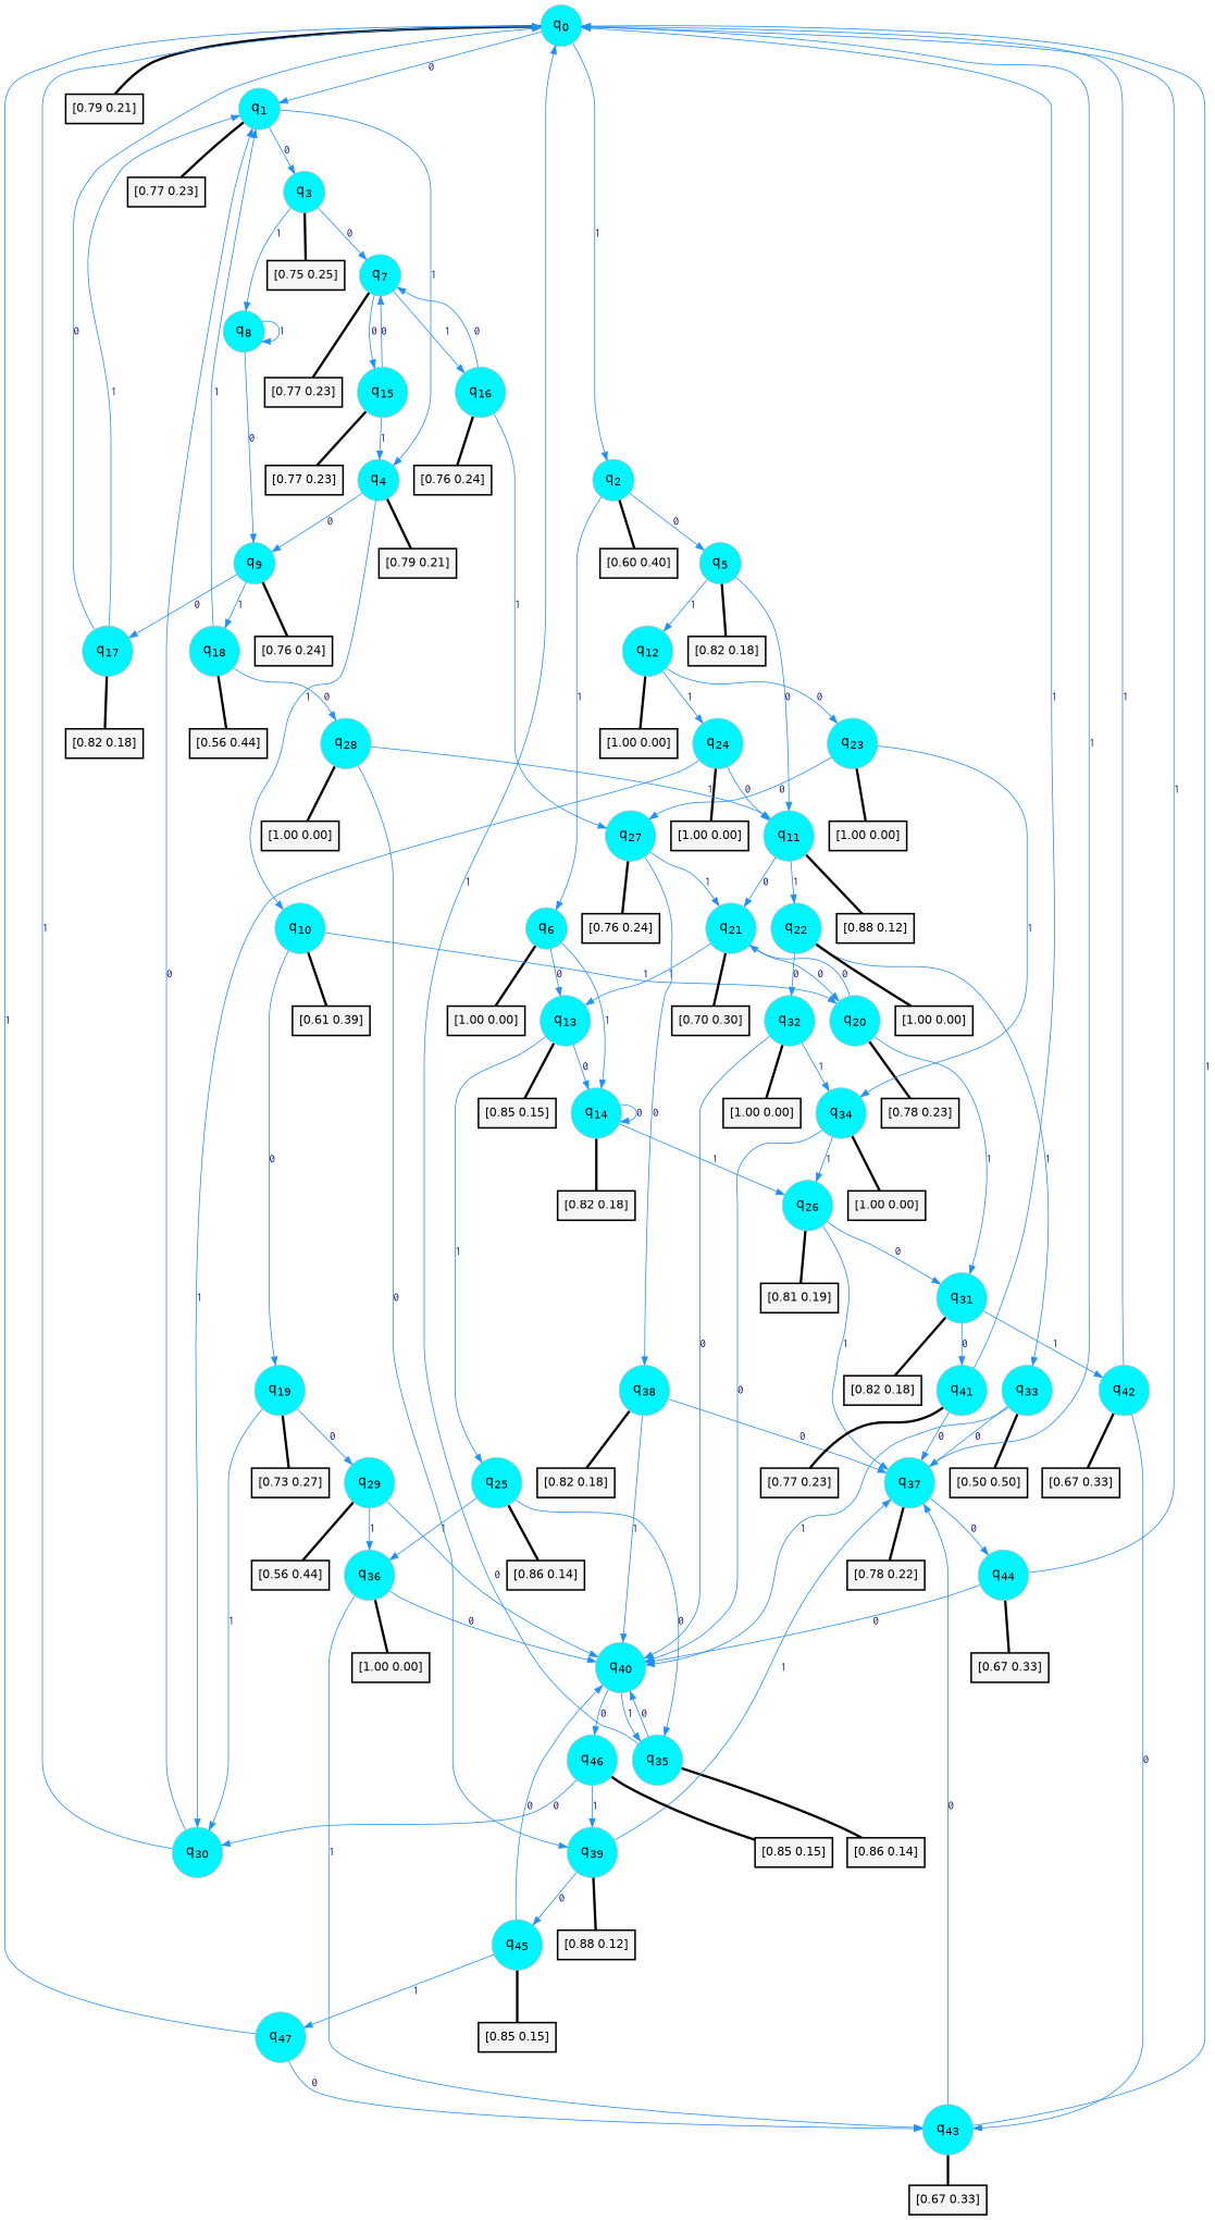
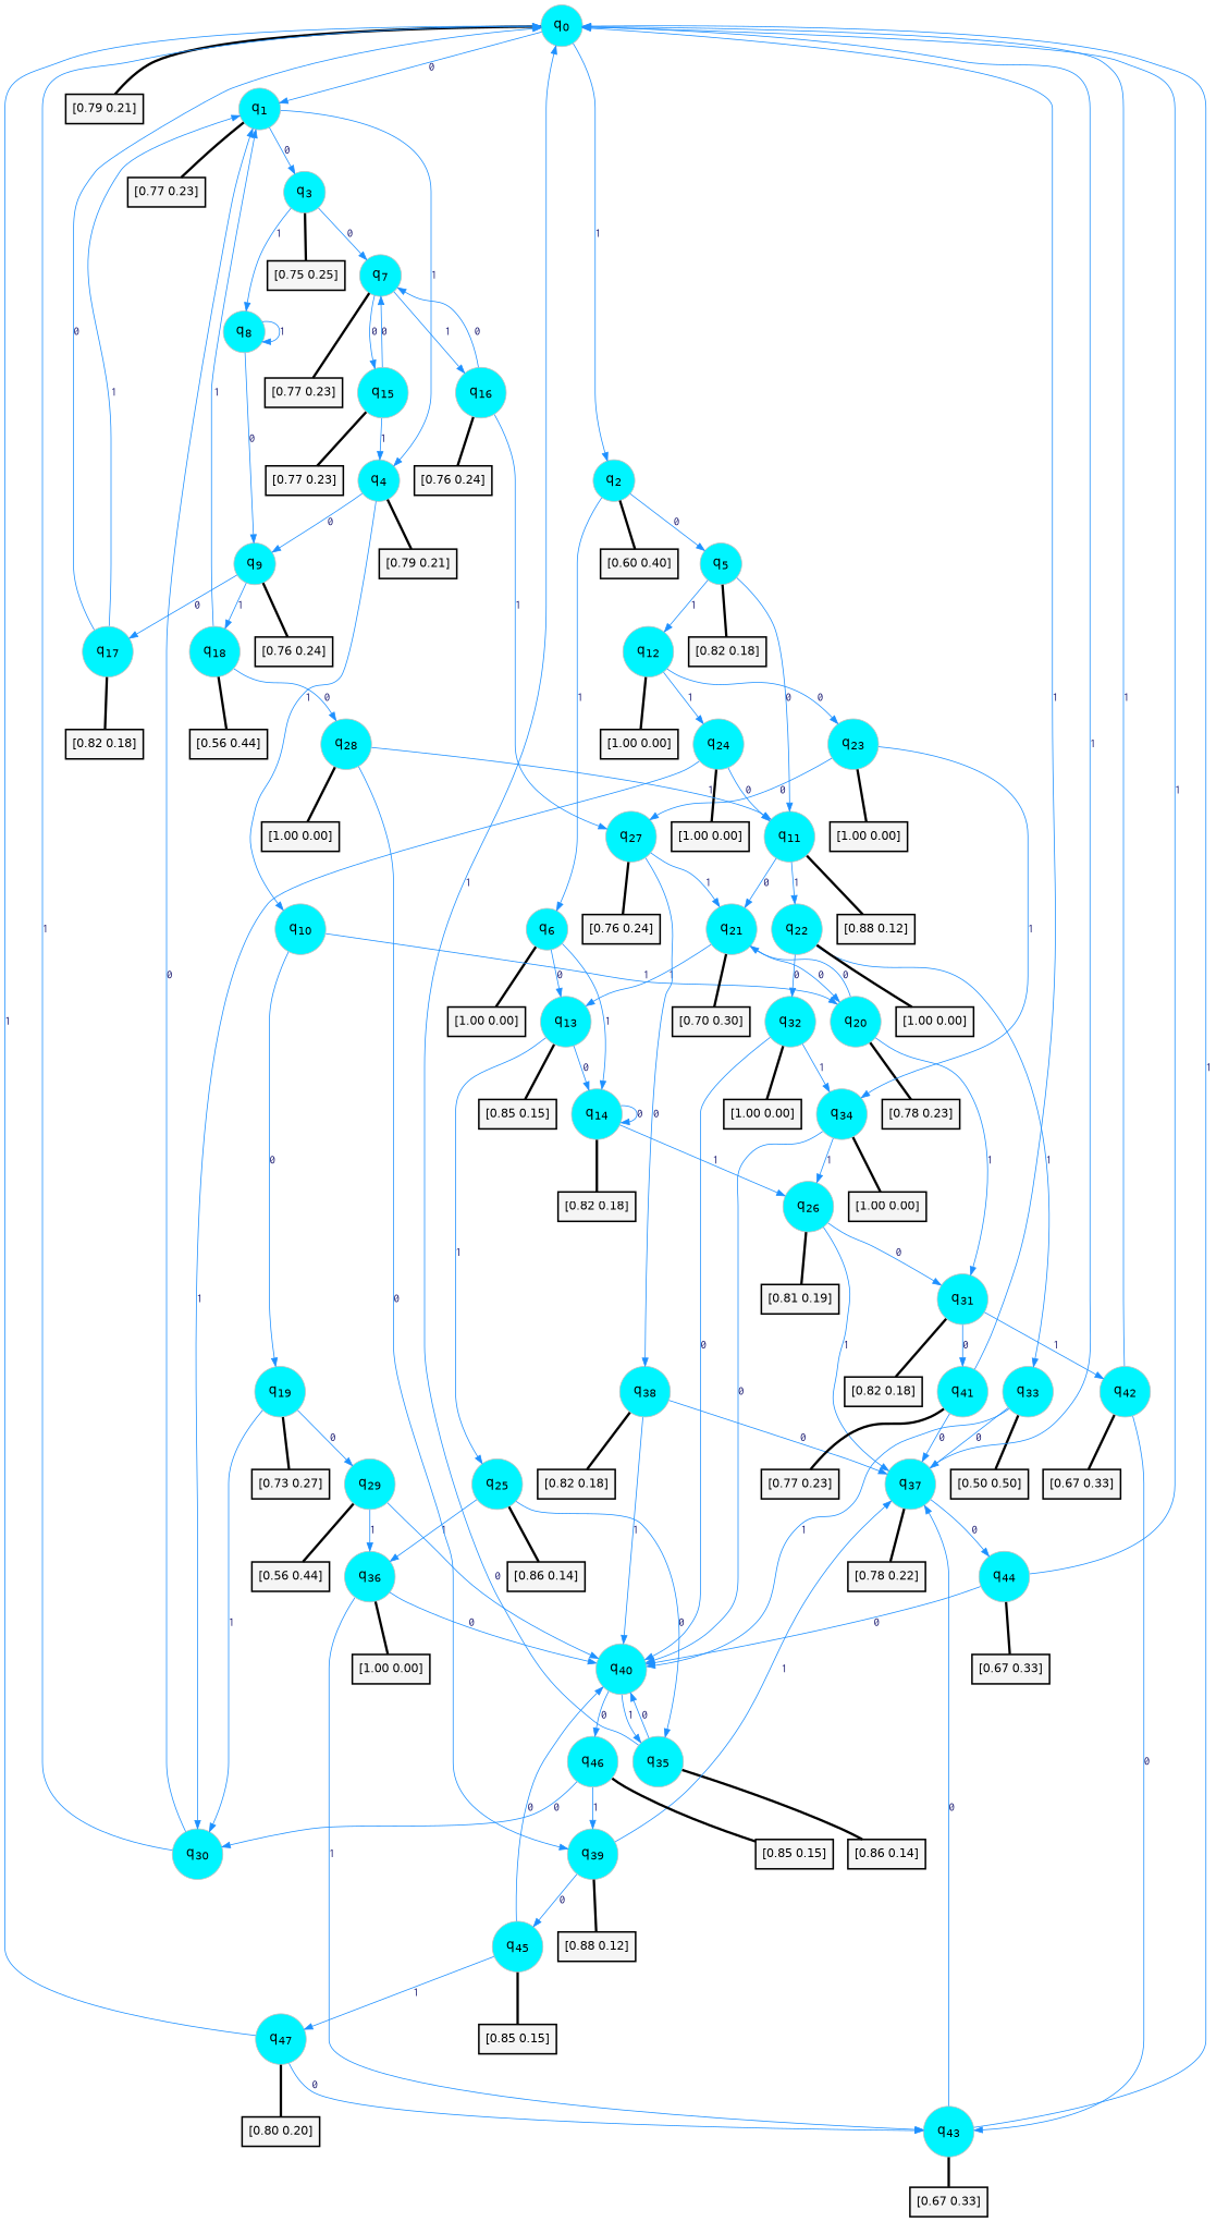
  digraph {
    rankdir=TD
    node [color=gray fillcolor=turquoise1 fontcolor=black fontname=Helvetica fontsize=16 fontweight=bold shape=circle style=filled]
    edge [arrowsize=1 color=dodgerblue1 fontcolor=midnightblue fontname=courier fontweight=bold penwidth=1 style=solid weight=20]
    n1 [label=<q<SUB>0</SUB>>]
    n2 [label=<q<SUB>1</SUB>>]
    n3 [label=<q<SUB>2</SUB>>]
    n4 [color=black fillcolor=whitesmoke fontsize=14 label="[0.79 0.21]" penwidth=2 shape=box]
    n5 [label=<q<SUB>3</SUB>>]
    n6 [label=<q<SUB>4</SUB>>]
    n7 [color=black fillcolor=whitesmoke fontsize=14 label="[0.77 0.23]" penwidth=2 shape=box]
    n8 [label=<q<SUB>5</SUB>>]
    n9 [label=<q<SUB>6</SUB>>]
    n10 [color=black fillcolor=whitesmoke fontsize=14 label="[0.60 0.40]" penwidth=2 shape=box]
    n11 [label=<q<SUB>7</SUB>>]
    n12 [label=<q<SUB>8</SUB>>]
    n13 [color=black fillcolor=whitesmoke fontsize=14 label="[0.75 0.25]" penwidth=2 shape=box]
    n14 [label=<q<SUB>9</SUB>>]
    n15 [label=<q<SUB>10</SUB>>]
    n16 [color=black fillcolor=whitesmoke fontsize=14 label="[0.79 0.21]" penwidth=2 shape=box]
    n17 [label=<q<SUB>11</SUB>>]
    n18 [label=<q<SUB>12</SUB>>]
    n19 [color=black fillcolor=whitesmoke fontsize=14 label="[0.82 0.18]" penwidth=2 shape=box]
    n20 [label=<q<SUB>13</SUB>>]
    n21 [label=<q<SUB>14</SUB>>]
    n22 [color=black fillcolor=whitesmoke fontsize=14 label="[1.00 0.00]" penwidth=2 shape=box]
    n23 [label=<q<SUB>15</SUB>>]
    n24 [label=<q<SUB>16</SUB>>]
    n25 [color=black fillcolor=whitesmoke fontsize=14 label="[0.77 0.23]" penwidth=2 shape=box]
    n26 [label=<q<SUB>17</SUB>>]
    n27 [label=<q<SUB>18</SUB>>]
    n28 [color=black fillcolor=whitesmoke fontsize=14 label="[0.76 0.24]" penwidth=2 shape=box]
    n29 [label=<q<SUB>19</SUB>>]
    n30 [label=<q<SUB>20</SUB>>]
-   n31 [color=black fillcolor=whitesmoke fontsize=14 label="[0.61 0.39]" penwidth=2 shape=box]
    n32 [label=<q<SUB>21</SUB>>]
    n33 [label=<q<SUB>22</SUB>>]
    n34 [color=black fillcolor=whitesmoke fontsize=14 label="[0.88 0.12]" penwidth=2 shape=box]
    n35 [label=<q<SUB>23</SUB>>]
    n36 [label=<q<SUB>24</SUB>>]
    n37 [color=black fillcolor=whitesmoke fontsize=14 label="[1.00 0.00]" penwidth=2 shape=box]
    n38 [label=<q<SUB>25</SUB>>]
    n39 [color=black fillcolor=whitesmoke fontsize=14 label="[0.85 0.15]" penwidth=2 shape=box]
    n40 [label=<q<SUB>26</SUB>>]
    n41 [color=black fillcolor=whitesmoke fontsize=14 label="[0.82 0.18]" penwidth=2 shape=box]
    n42 [color=black fillcolor=whitesmoke fontsize=14 label="[0.77 0.23]" penwidth=2 shape=box]
    n43 [label=<q<SUB>27</SUB>>]
    n44 [color=black fillcolor=whitesmoke fontsize=14 label="[0.76 0.24]" penwidth=2 shape=box]
    n45 [color=black fillcolor=whitesmoke fontsize=14 label="[0.82 0.18]" penwidth=2 shape=box]
    n46 [label=<q<SUB>28</SUB>>]
    n47 [color=black fillcolor=whitesmoke fontsize=14 label="[0.56 0.44]" penwidth=2 shape=box]
    n48 [label=<q<SUB>29</SUB>>]
    n49 [label=<q<SUB>30</SUB>>]
    n50 [color=black fillcolor=whitesmoke fontsize=14 label="[0.73 0.27]" penwidth=2 shape=box]
    n51 [label=<q<SUB>31</SUB>>]
    n52 [color=black fillcolor=whitesmoke fontsize=14 label="[0.78 0.23]" penwidth=2 shape=box]
    n53 [color=black fillcolor=whitesmoke fontsize=14 label="[0.70 0.30]" penwidth=2 shape=box]
    n54 [label=<q<SUB>32</SUB>>]
    n55 [label=<q<SUB>33</SUB>>]
    n56 [color=black fillcolor=whitesmoke fontsize=14 label="[1.00 0.00]" penwidth=2 shape=box]
    n57 [label=<q<SUB>34</SUB>>]
    n58 [color=black fillcolor=whitesmoke fontsize=14 label="[1.00 0.00]" penwidth=2 shape=box]
    n59 [color=black fillcolor=whitesmoke fontsize=14 label="[1.00 0.00]" penwidth=2 shape=box]
    n60 [label=<q<SUB>35</SUB>>]
    n61 [label=<q<SUB>36</SUB>>]
    n62 [color=black fillcolor=whitesmoke fontsize=14 label="[0.86 0.14]" penwidth=2 shape=box]
    n63 [label=<q<SUB>37</SUB>>]
    n64 [color=black fillcolor=whitesmoke fontsize=14 label="[0.81 0.19]" penwidth=2 shape=box]
    n65 [label=<q<SUB>38</SUB>>]
    n66 [color=black fillcolor=whitesmoke fontsize=14 label="[0.76 0.24]" penwidth=2 shape=box]
    n67 [label=<q<SUB>39</SUB>>]
    n68 [color=black fillcolor=whitesmoke fontsize=14 label="[1.00 0.00]" penwidth=2 shape=box]
    n69 [label=<q<SUB>40</SUB>>]
    n70 [color=black fillcolor=whitesmoke fontsize=14 label="[0.56 0.44]" penwidth=2 shape=box]
    n71 [label=<q<SUB>41</SUB>>]
    n72 [label=<q<SUB>42</SUB>>]
    n73 [color=black fillcolor=whitesmoke fontsize=14 label="[0.82 0.18]" penwidth=2 shape=box]
    n74 [color=black fillcolor=whitesmoke fontsize=14 label="[1.00 0.00]" penwidth=2 shape=box]
    n75 [color=black fillcolor=whitesmoke fontsize=14 label="[0.50 0.50]" penwidth=2 shape=box]
    n76 [color=black fillcolor=whitesmoke fontsize=14 label="[1.00 0.00]" penwidth=2 shape=box]
    n77 [color=black fillcolor=whitesmoke fontsize=14 label="[0.86 0.14]" penwidth=2 shape=box]
    n78 [label=<q<SUB>43</SUB>>]
    n79 [color=black fillcolor=whitesmoke fontsize=14 label="[1.00 0.00]" penwidth=2 shape=box]
    n80 [label=<q<SUB>44</SUB>>]
    n81 [color=black fillcolor=whitesmoke fontsize=14 label="[0.78 0.22]" penwidth=2 shape=box]
    n82 [color=black fillcolor=whitesmoke fontsize=14 label="[0.82 0.18]" penwidth=2 shape=box]
    n83 [label=<q<SUB>45</SUB>>]
    n84 [color=black fillcolor=whitesmoke fontsize=14 label="[0.88 0.12]" penwidth=2 shape=box]
    n85 [label=<q<SUB>46</SUB>>]
    n86 [color=black fillcolor=whitesmoke fontsize=14 label="[0.77 0.23]" penwidth=2 shape=box]
    n87 [color=black fillcolor=whitesmoke fontsize=14 label="[0.67 0.33]" penwidth=2 shape=box]
    n88 [color=black fillcolor=whitesmoke fontsize=14 label="[0.67 0.33]" penwidth=2 shape=box]
    n89 [color=black fillcolor=whitesmoke fontsize=14 label="[0.67 0.33]" penwidth=2 shape=box]
    n90 [label=<q<SUB>47</SUB>>]
    n91 [color=black fillcolor=whitesmoke fontsize=14 label="[0.85 0.15]" penwidth=2 shape=box]
    n92 [color=black fillcolor=whitesmoke fontsize=14 label="[0.85 0.15]" penwidth=2 shape=box]
+   n93 [color=black fillcolor=whitesmoke fontsize=14 label="[0.80 0.20]" penwidth=2 shape=box]
    n1 -> n2 [label=0]
    n1 -> n3 [label=1]
    n1 -> n4 [arrowhead=none color=black penwidth=3]
    n2 -> n5 [label=0]
    n2 -> n6 [label=1]
    n2 -> n7 [arrowhead=none color=black penwidth=3]
    n3 -> n8 [label=0]
    n3 -> n9 [label=1]
    n3 -> n10 [arrowhead=none color=black penwidth=3]
    n5 -> n11 [label=0]
    n5 -> n12 [label=1]
    n5 -> n13 [arrowhead=none color=black penwidth=3]
    n6 -> n14 [label=0]
    n6 -> n15 [label=1]
    n6 -> n16 [arrowhead=none color=black penwidth=3]
    n8 -> n17 [label=0]
    n8 -> n18 [label=1]
    n8 -> n19 [arrowhead=none color=black penwidth=3]
    n9 -> n20 [label=0]
    n9 -> n21 [label=1]
    n9 -> n22 [arrowhead=none color=black penwidth=3]
    n11 -> n23 [label=0]
    n11 -> n24 [label=1]
    n11 -> n25 [arrowhead=none color=black penwidth=3]
    n12 -> n12 [label=1]
    n12 -> n14 [label=0]
    n14 -> n26 [label=0]
    n14 -> n27 [label=1]
    n14 -> n28 [arrowhead=none color=black penwidth=3]
    n15 -> n29 [label=0]
    n15 -> n30 [label=1]
-   n15 -> n31 [arrowhead=none color=black penwidth=3]
    n17 -> n32 [label=0]
    n17 -> n33 [label=1]
    n17 -> n34 [arrowhead=none color=black penwidth=3]
    n18 -> n35 [label=0]
    n18 -> n36 [label=1]
    n18 -> n37 [arrowhead=none color=black penwidth=3]
    n20 -> n21 [label=0]
    n20 -> n38 [label=1]
    n20 -> n39 [arrowhead=none color=black penwidth=3]
    n21 -> n21 [label=0]
    n21 -> n40 [label=1]
    n21 -> n41 [arrowhead=none color=black penwidth=3]
    n23 -> n6 [label=1]
    n23 -> n11 [label=0]
    n23 -> n42 [arrowhead=none color=black penwidth=3]
    n24 -> n11 [label=0]
    n24 -> n43 [label=1]
    n24 -> n44 [arrowhead=none color=black penwidth=3]
    n26 -> n1 [label=0]
    n26 -> n2 [label=1]
    n26 -> n45 [arrowhead=none color=black penwidth=3]
    n27 -> n2 [label=1]
    n27 -> n46 [label=0]
    n27 -> n47 [arrowhead=none color=black penwidth=3]
    n29 -> n48 [label=0]
    n29 -> n49 [label=1]
    n29 -> n50 [arrowhead=none color=black penwidth=3]
    n30 -> n32 [label=0]
    n30 -> n51 [label=1]
    n30 -> n52 [arrowhead=none color=black penwidth=3]
    n32 -> n20 [label=1]
    n32 -> n30 [label=0]
    n32 -> n53 [arrowhead=none color=black penwidth=3]
    n33 -> n54 [label=0]
    n33 -> n55 [label=1]
    n33 -> n56 [arrowhead=none color=black penwidth=3]
    n35 -> n43 [label=0]
    n35 -> n57 [label=1]
    n35 -> n58 [arrowhead=none color=black penwidth=3]
    n36 -> n17 [label=0]
    n36 -> n49 [label=1]
    n36 -> n59 [arrowhead=none color=black penwidth=3]
    n38 -> n60 [label=0]
    n38 -> n61 [label=1]
    n38 -> n62 [arrowhead=none color=black penwidth=3]
    n40 -> n51 [label=0]
    n40 -> n63 [label=1]
    n40 -> n64 [arrowhead=none color=black penwidth=3]
    n43 -> n32 [label=1]
    n43 -> n65 [label=0]
    n43 -> n66 [arrowhead=none color=black penwidth=3]
    n46 -> n17 [label=1]
    n46 -> n67 [label=0]
    n46 -> n68 [arrowhead=none color=black penwidth=3]
    n48 -> n61 [label=1]
    n48 -> n69 [label=0]
    n48 -> n70 [arrowhead=none color=black penwidth=3]
    n49 -> n1 [label=1]
    n49 -> n2 [label=0]
    n51 -> n71 [label=0]
    n51 -> n72 [label=1]
    n51 -> n73 [arrowhead=none color=black penwidth=3]
    n54 -> n57 [label=1]
    n54 -> n69 [label=0]
    n54 -> n74 [arrowhead=none color=black penwidth=3]
    n55 -> n63 [label=0]
    n55 -> n69 [label=1]
    n55 -> n75 [arrowhead=none color=black penwidth=3]
    n57 -> n40 [label=1]
    n57 -> n69 [label=0]
    n57 -> n76 [arrowhead=none color=black penwidth=3]
    n60 -> n1 [label=1]
    n60 -> n69 [label=0]
    n60 -> n77 [arrowhead=none color=black penwidth=3]
    n61 -> n69 [label=0]
    n61 -> n78 [label=1]
    n61 -> n79 [arrowhead=none color=black penwidth=3]
    n63 -> n1 [label=1]
    n63 -> n80 [label=0]
    n63 -> n81 [arrowhead=none color=black penwidth=3]
    n65 -> n63 [label=0]
    n65 -> n69 [label=1]
    n65 -> n82 [arrowhead=none color=black penwidth=3]
    n67 -> n63 [label=1]
    n67 -> n83 [label=0]
    n67 -> n84 [arrowhead=none color=black penwidth=3]
    n69 -> n60 [label=1]
    n69 -> n85 [label=0]
    n71 -> n1 [label=1]
    n71 -> n63 [label=0]
    n71 -> n86 [arrowhead=none color=black penwidth=3]
    n72 -> n1 [label=1]
    n72 -> n78 [label=0]
    n72 -> n87 [arrowhead=none color=black penwidth=3]
    n78 -> n1 [label=1]
    n78 -> n63 [label=0]
    n78 -> n88 [arrowhead=none color=black penwidth=3]
    n80 -> n1 [label=1]
    n80 -> n69 [label=0]
    n80 -> n89 [arrowhead=none color=black penwidth=3]
    n83 -> n69 [label=0]
    n83 -> n90 [label=1]
    n83 -> n91 [arrowhead=none color=black penwidth=3]
    n85 -> n49 [label=0]
    n85 -> n67 [label=1]
    n85 -> n92 [arrowhead=none color=black penwidth=3]
    n90 -> n1 [label=1]
    n90 -> n78 [label=0]
+   n90 -> n93 [arrowhead=none color=black penwidth=3]
  }
